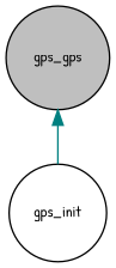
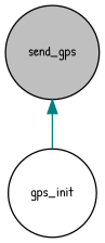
  digraph {
    rankdir=TB
    fontname="Patrick Hand"
    node [color=black fontname="Patrick Hand" fontsize=10 shape=circle style=filled]
-   n1 [fillcolor=grey75 fontcolor=black height=0.2 label=gps_gps width=0.4]
+   n1 [fillcolor=grey75 fontcolor=black height=0.2 label=send_gps width=0.4]
    n2 [fillcolor=white height=0.2 label=gps_init width=0.4]
    n1 -> n2 [color=teal dir=back fontname="Patrick Hand" fontsize=10 labelfontname=FreeSans labelfontsize=10 style=solid]
  }
